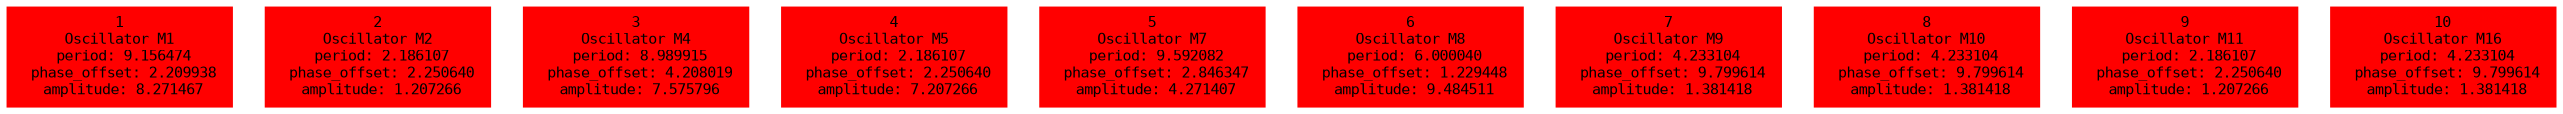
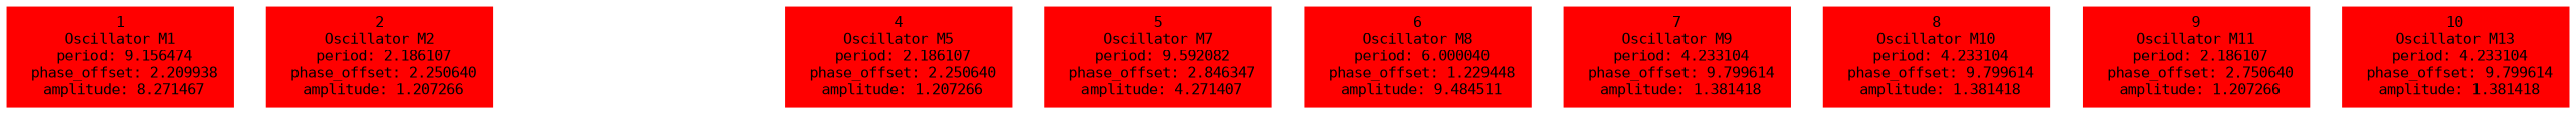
  digraph {
    forcelabels=true
    fontname="DejaVu Sans Mono"
    node [color=red fontsize=8 shape=box style=filled fontname="DejaVu Sans Mono"]
    n1 [label=<1<BR />Oscillator M1<BR /> period: 9.156474<BR /> phase_offset: 2.209938<BR /> amplitude: 8.271467>]
    n2 [label=<2<BR />Oscillator M2<BR /> period: 2.186107<BR /> phase_offset: 2.250640<BR /> amplitude: 1.207266>]
-   n3 [label=<3<BR />Oscillator M4<BR /> period: 8.989915<BR /> phase_offset: 4.208019<BR /> amplitude: 7.575796>]
-   n4 [label=<4<BR />Oscillator M5<BR /> period: 2.186107<BR /> phase_offset: 2.250640<BR /> amplitude: 7.207266>]
+   n4 [label=<4<BR />Oscillator M5<BR /> period: 2.186107<BR /> phase_offset: 2.250640<BR /> amplitude: 1.207266>]
    n5 [label=<5<BR />Oscillator M7<BR /> period: 9.592082<BR /> phase_offset: 2.846347<BR /> amplitude: 4.271407>]
    n6 [label=<6<BR />Oscillator M8<BR /> period: 6.000040<BR /> phase_offset: 1.229448<BR /> amplitude: 9.484511>]
    n7 [label=<7<BR />Oscillator M9<BR /> period: 4.233104<BR /> phase_offset: 9.799614<BR /> amplitude: 1.381418>]
    n8 [label=<8<BR />Oscillator M10<BR /> period: 4.233104<BR /> phase_offset: 9.799614<BR /> amplitude: 1.381418>]
-   n9 [label=<9<BR />Oscillator M11<BR /> period: 2.186107<BR /> phase_offset: 2.250640<BR /> amplitude: 1.207266>]
-   n10 [label=<10<BR />Oscillator M16<BR /> period: 4.233104<BR /> phase_offset: 9.799614<BR /> amplitude: 1.381418>]
+   n9 [label=<9<BR />Oscillator M11<BR /> period: 2.186107<BR /> phase_offset: 2.750640<BR /> amplitude: 1.207266>]
+   n10 [label=<10<BR />Oscillator M13<BR /> period: 4.233104<BR /> phase_offset: 9.799614<BR /> amplitude: 1.381418>]
  }
